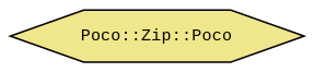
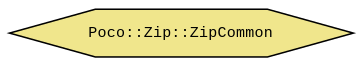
  digraph {
    rankdir=TB
    fontname="Liberation Mono"
-   n1 [color=black fillcolor=khaki fontname="Liberation Mono" fontsize=10 height=0.2 label="Poco::Zip::Poco" shape=hexagon style=filled width=0.4]
+   n1 [color=black fillcolor=khaki fontname="Liberation Mono" fontsize=10 height=0.2 label="Poco::Zip::ZipCommon" shape=hexagon style=filled width=0.4]
  }
